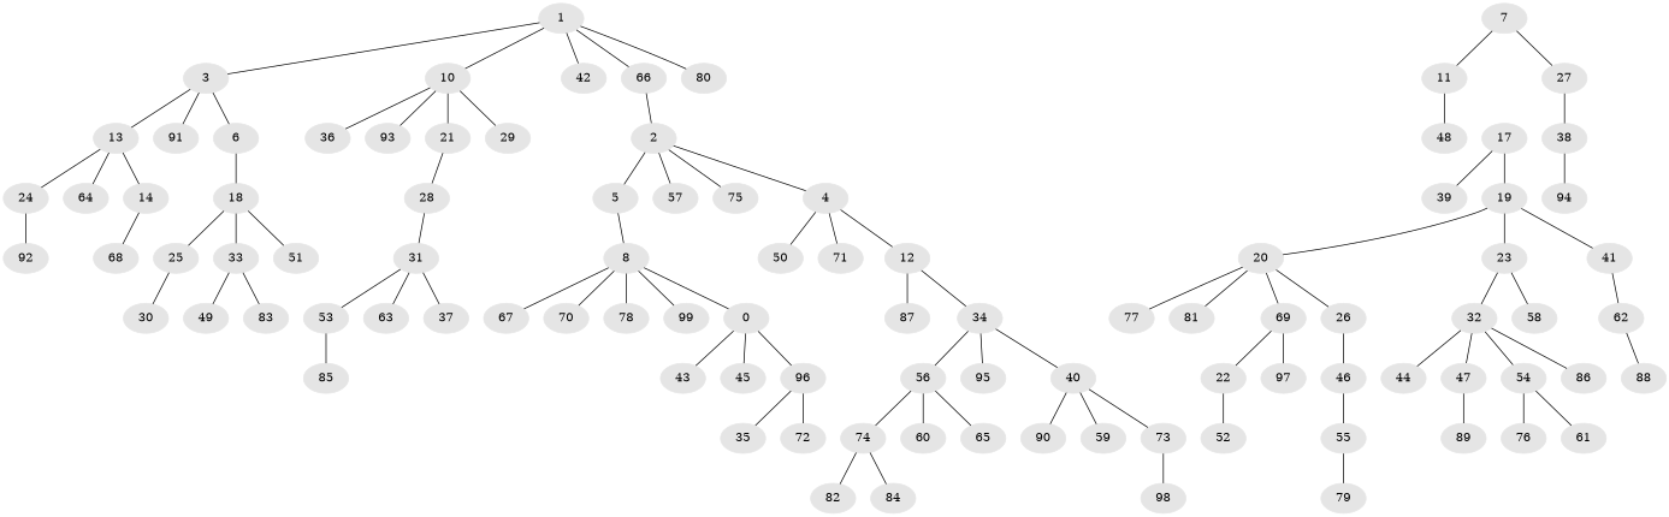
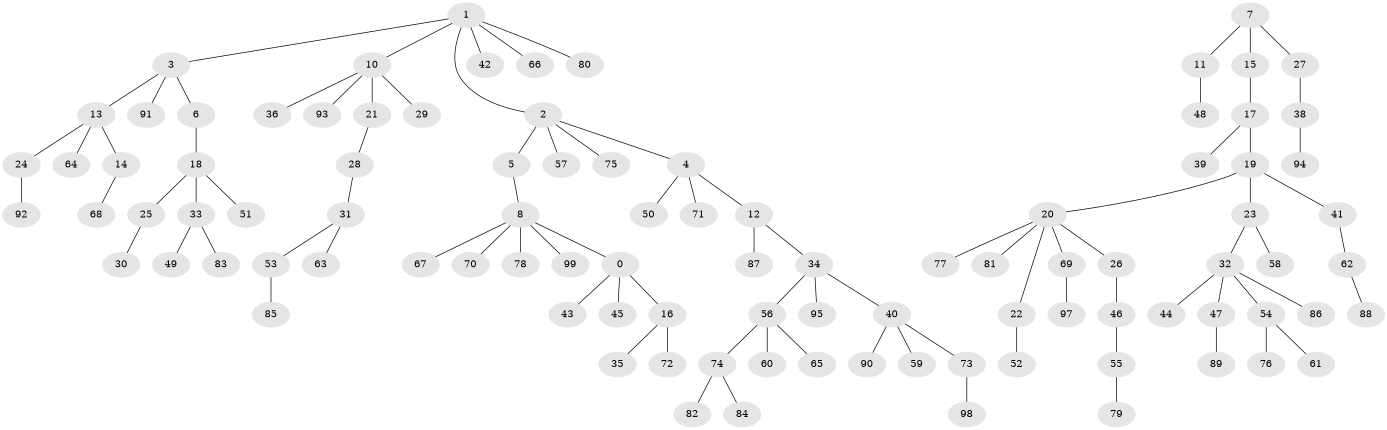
  graph {
    node [color=gray90 style=filled]
    1
    2
    3
    10
    42
    66
    80
    4
    5
    57
    75
    6
    13
    91
    7
    11
+   15
    27
    21
    29
    36
    93
    12
    50
    71
    8
    18
    14
    24
    64
    34
    87
    n33 [label=0]
    67
    70
    78
    99
    25
    33
    51
    48
    17
    38
-   16 [label=96]
+   16
    43
    45
    35
    72
    28
    40
    56
    95
    68
    92
    19
    39
    20
    23
    41
    30
    49
    83
    22
    26
    69
    77
    81
    32
    58
    62
    52
    46
    97
    31
    44
    47
    54
    86
    55
    94
-   37
    53
    63
    85
    89
    61
    76
    59
    73
    90
    60
    65
    74
    98
    88
    79
    82
    84
-   66 -- 2
+   1 -- 2
    1 -- 3
    1 -- 10
    1 -- 42
    1 -- 66
    1 -- 80
    2 -- 4
    2 -- 5
    2 -- 57
    2 -- 75
    3 -- 6
    3 -- 13
    3 -- 91
    10 -- 21
    10 -- 29
    10 -- 36
    10 -- 93
    4 -- 12
    4 -- 50
    4 -- 71
    5 -- 8
    6 -- 18
    13 -- 14
    13 -- 24
    13 -- 64
    7 -- 11
+   7 -- 15
    7 -- 27
    11 -- 48
+   15 -- 17
    27 -- 38
    21 -- 28
    12 -- 34
    12 -- 87
    8 -- n33
    8 -- 67
    8 -- 70
    8 -- 78
    8 -- 99
    18 -- 25
    18 -- 33
    18 -- 51
    14 -- 68
    24 -- 92
    34 -- 40
    34 -- 56
    34 -- 95
    n33 -- 16
    n33 -- 43
    n33 -- 45
    25 -- 30
    33 -- 49
    33 -- 83
    17 -- 19
    17 -- 39
    38 -- 94
    16 -- 35
    16 -- 72
    28 -- 31
    40 -- 59
    40 -- 73
    40 -- 90
    56 -- 60
    56 -- 65
    56 -- 74
    19 -- 20
    19 -- 23
    19 -- 41
-   69 -- 22
+   20 -- 22
    20 -- 26
    20 -- 69
    20 -- 77
    20 -- 81
    23 -- 32
    23 -- 58
    41 -- 62
    22 -- 52
    26 -- 46
    69 -- 97
    32 -- 44
    32 -- 47
    32 -- 54
    32 -- 86
    62 -- 88
    46 -- 55
-   31 -- 37
    31 -- 53
    31 -- 63
    47 -- 89
    54 -- 61
    54 -- 76
    55 -- 79
    53 -- 85
    73 -- 98
    74 -- 82
    74 -- 84
  }
